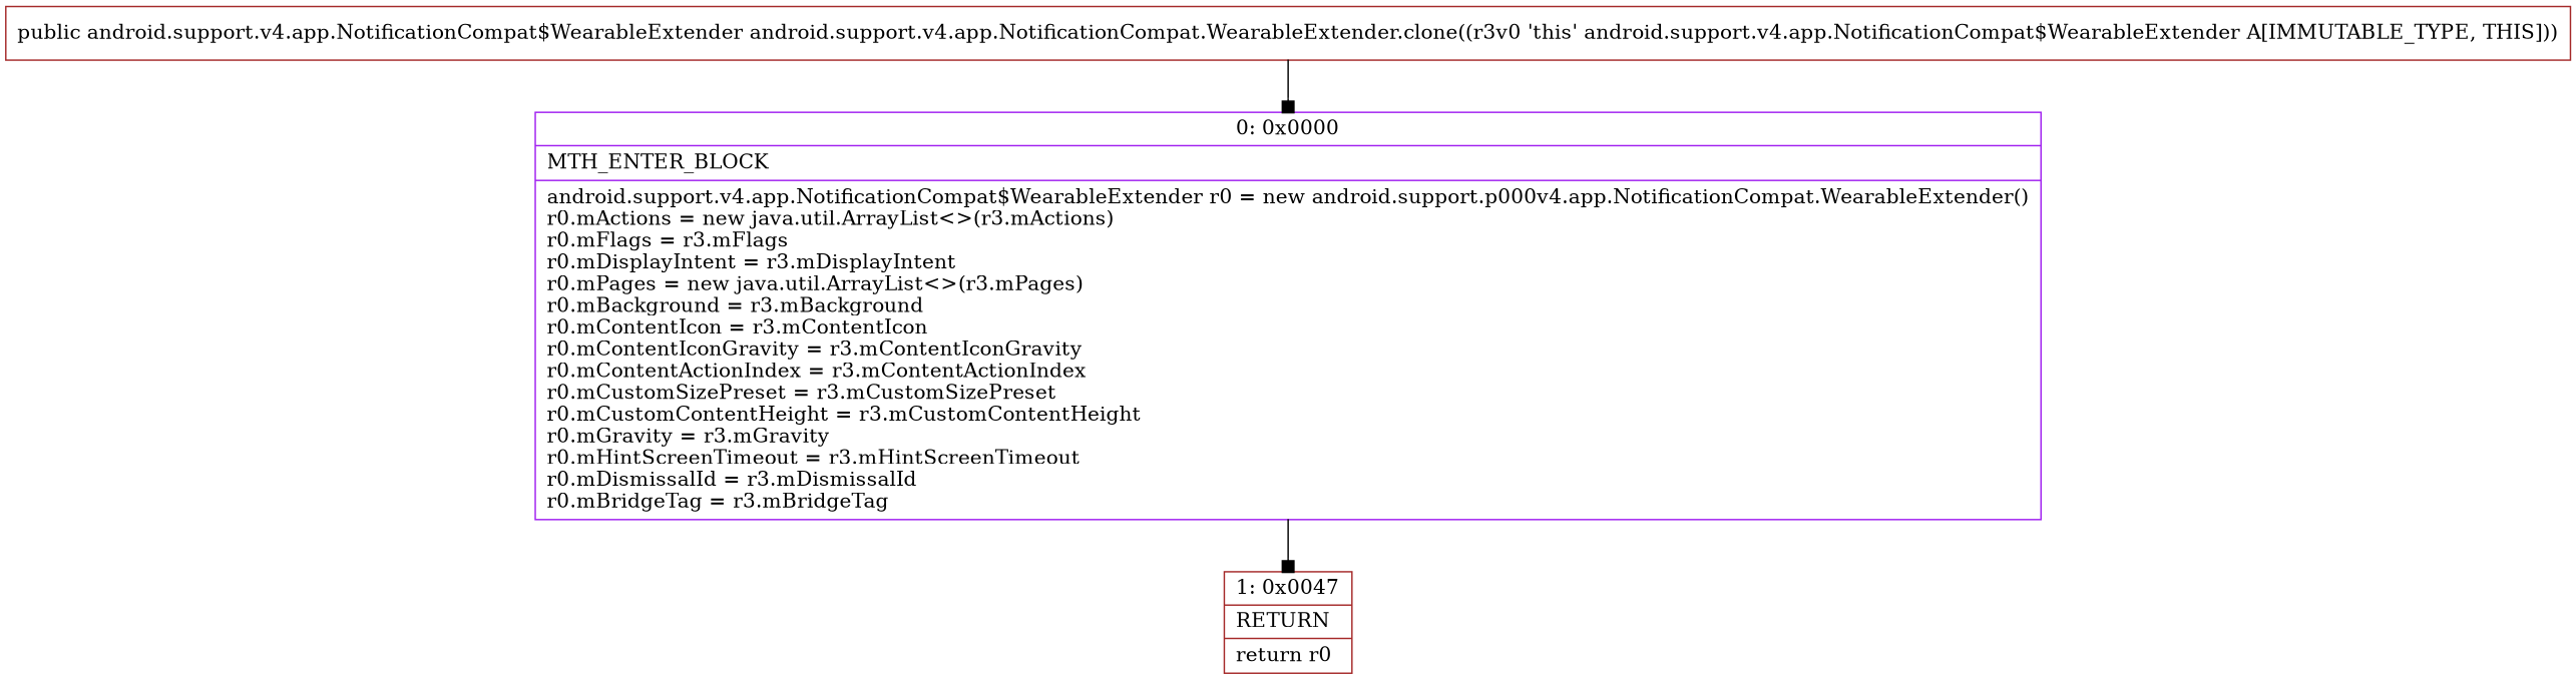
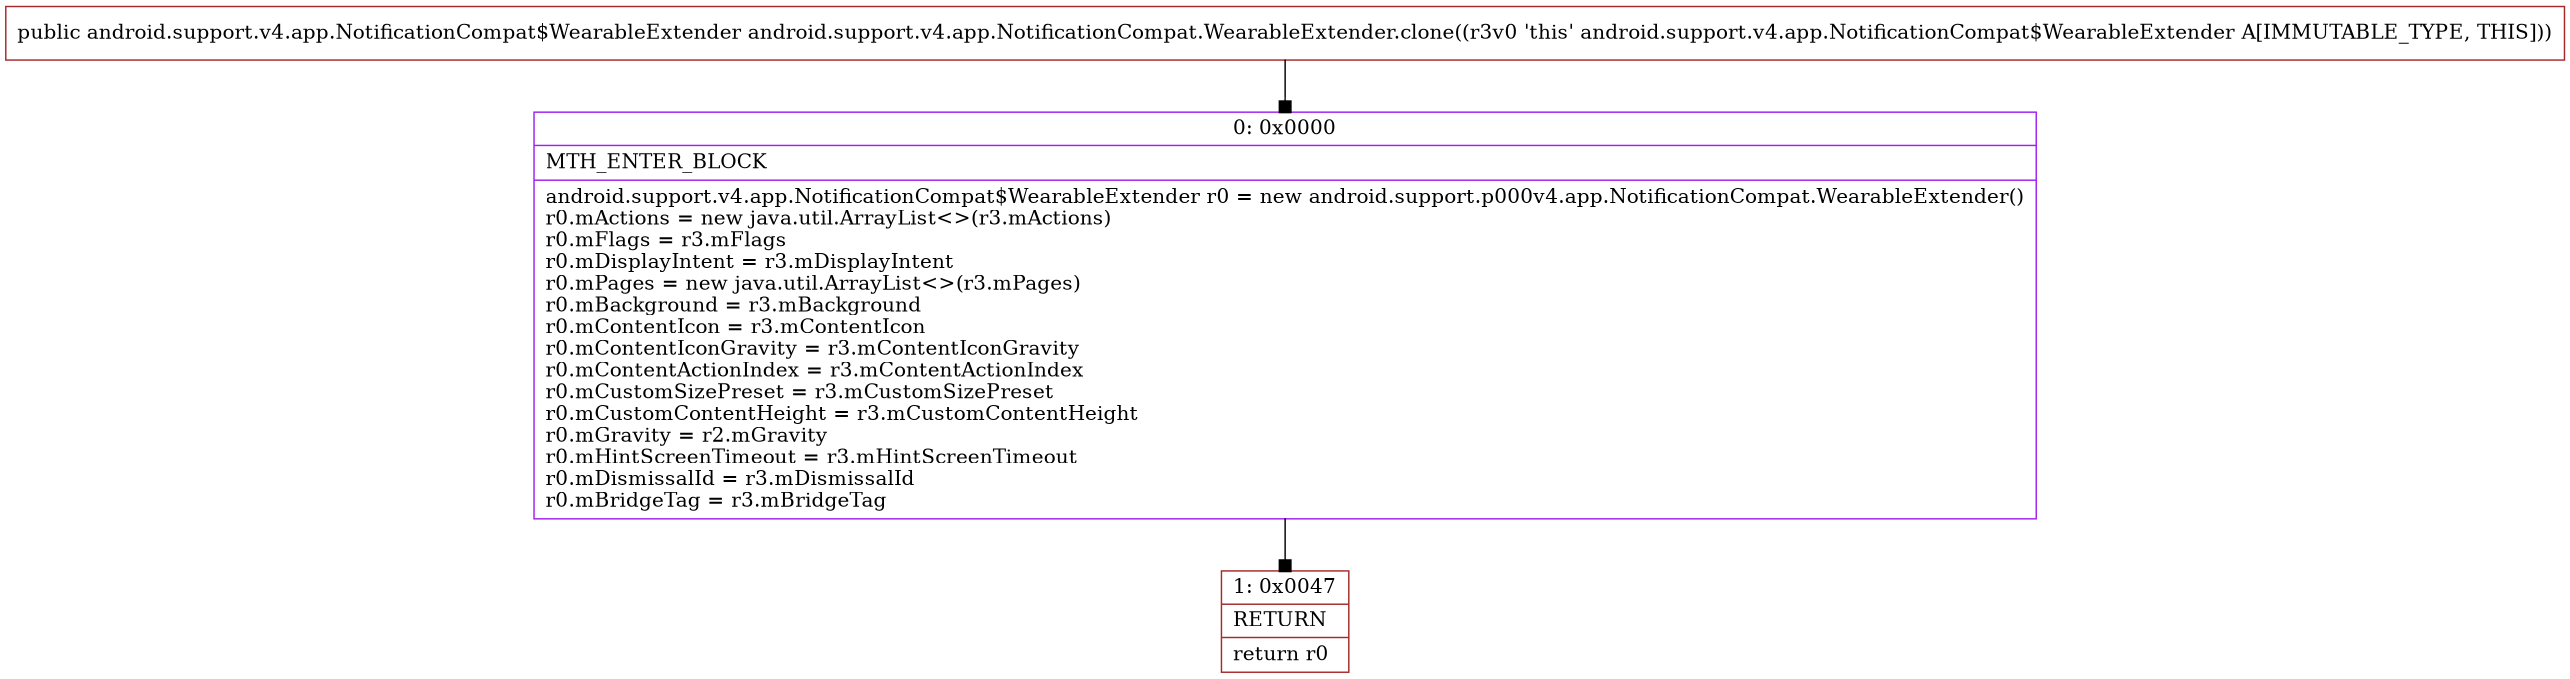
  digraph {
    node [shape=record color=brown]
    edge [arrowhead=box]
-   n1 [label="{0\:\ 0x0000|MTH_ENTER_BLOCK\l|android.support.v4.app.NotificationCompat$WearableExtender r0 = new android.support.p000v4.app.NotificationCompat.WearableExtender()\lr0.mActions = new java.util.ArrayList\<\>(r3.mActions)\lr0.mFlags = r3.mFlags\lr0.mDisplayIntent = r3.mDisplayIntent\lr0.mPages = new java.util.ArrayList\<\>(r3.mPages)\lr0.mBackground = r3.mBackground\lr0.mContentIcon = r3.mContentIcon\lr0.mContentIconGravity = r3.mContentIconGravity\lr0.mContentActionIndex = r3.mContentActionIndex\lr0.mCustomSizePreset = r3.mCustomSizePreset\lr0.mCustomContentHeight = r3.mCustomContentHeight\lr0.mGravity = r3.mGravity\lr0.mHintScreenTimeout = r3.mHintScreenTimeout\lr0.mDismissalId = r3.mDismissalId\lr0.mBridgeTag = r3.mBridgeTag\l}" color=purple]
+   n1 [label="{0\:\ 0x0000|MTH_ENTER_BLOCK\l|android.support.v4.app.NotificationCompat$WearableExtender r0 = new android.support.p000v4.app.NotificationCompat.WearableExtender()\lr0.mActions = new java.util.ArrayList\<\>(r3.mActions)\lr0.mFlags = r3.mFlags\lr0.mDisplayIntent = r3.mDisplayIntent\lr0.mPages = new java.util.ArrayList\<\>(r3.mPages)\lr0.mBackground = r3.mBackground\lr0.mContentIcon = r3.mContentIcon\lr0.mContentIconGravity = r3.mContentIconGravity\lr0.mContentActionIndex = r3.mContentActionIndex\lr0.mCustomSizePreset = r3.mCustomSizePreset\lr0.mCustomContentHeight = r3.mCustomContentHeight\lr0.mGravity = r2.mGravity\lr0.mHintScreenTimeout = r3.mHintScreenTimeout\lr0.mDismissalId = r3.mDismissalId\lr0.mBridgeTag = r3.mBridgeTag\l}" color=purple]
    n2 [label="{1\:\ 0x0047|RETURN\l|return r0\l}"]
    n3 [label="{public android.support.v4.app.NotificationCompat$WearableExtender android.support.v4.app.NotificationCompat.WearableExtender.clone((r3v0 'this' android.support.v4.app.NotificationCompat$WearableExtender A[IMMUTABLE_TYPE, THIS])) }"]
    n1 -> n2
    n3 -> n1
  }
